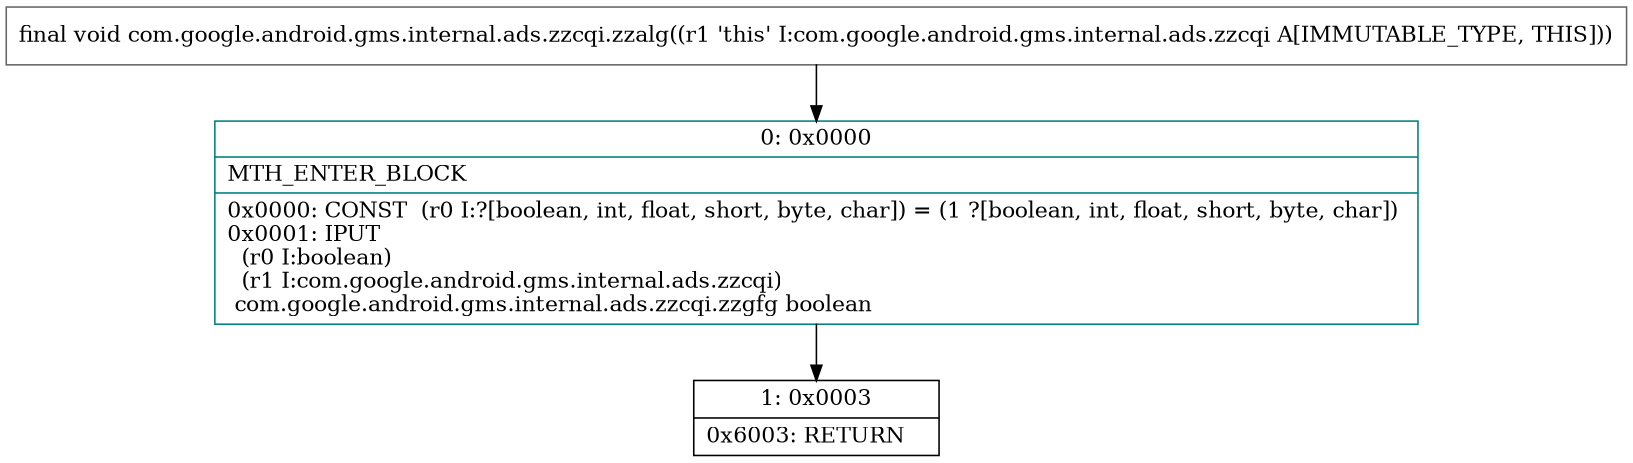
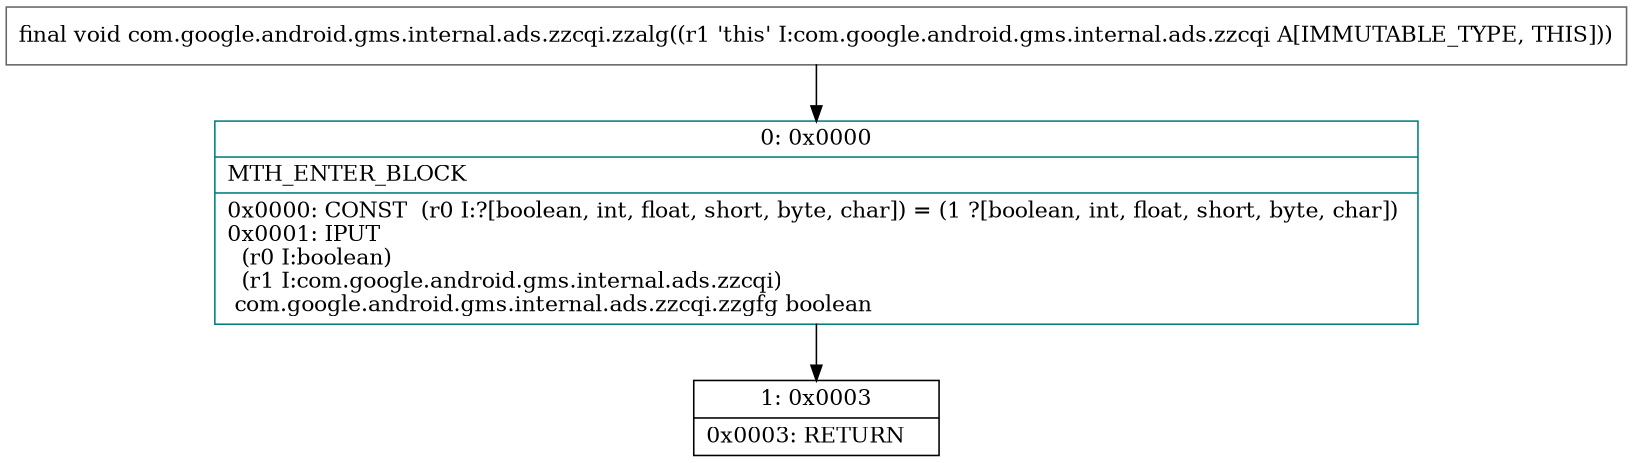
  digraph {
    node [shape=record]
    n1 [label="{0\:\ 0x0000|MTH_ENTER_BLOCK\l|0x0000: CONST  (r0 I:?[boolean, int, float, short, byte, char]) = (1 ?[boolean, int, float, short, byte, char]) \l0x0001: IPUT  \l  (r0 I:boolean)\l  (r1 I:com.google.android.gms.internal.ads.zzcqi)\l com.google.android.gms.internal.ads.zzcqi.zzgfg boolean \l}" color=teal]
-   n2 [label="{1\:\ 0x0003|0x6003: RETURN   \l}" color=black]
+   n2 [label="{1\:\ 0x0003|0x0003: RETURN   \l}" color=black]
    n3 [label="{final void com.google.android.gms.internal.ads.zzcqi.zzalg((r1 'this' I:com.google.android.gms.internal.ads.zzcqi A[IMMUTABLE_TYPE, THIS])) }" color=gray40]
    n1 -> n2
    n3 -> n1
  }
